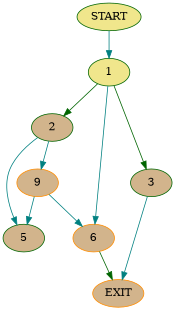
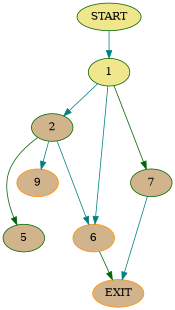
  digraph {
    node [color=darkgreen fillcolor=tan style=filled]
    edge [color=teal]
    n1 [fillcolor=khaki label=START]
    1 [fillcolor=khaki]
    2
-   3
+   3 [label=7]
    6 [color=darkorange]
    n6 [color=darkorange label=EXIT]
    n7 [color=darkorange label=9]
    5
    n1 -> 1
-   1 -> 2 [color=darkgreen]
+   1 -> 2
    1 -> 3 [color=darkgreen]
    1 -> 6
    2 -> n7
-   2 -> 5
+   2 -> 5 [color=darkgreen]
    3 -> n6
    6 -> n6 [color=darkgreen]
-   n7 -> 6
-   n7 -> 5
+   2 -> 6
  }
